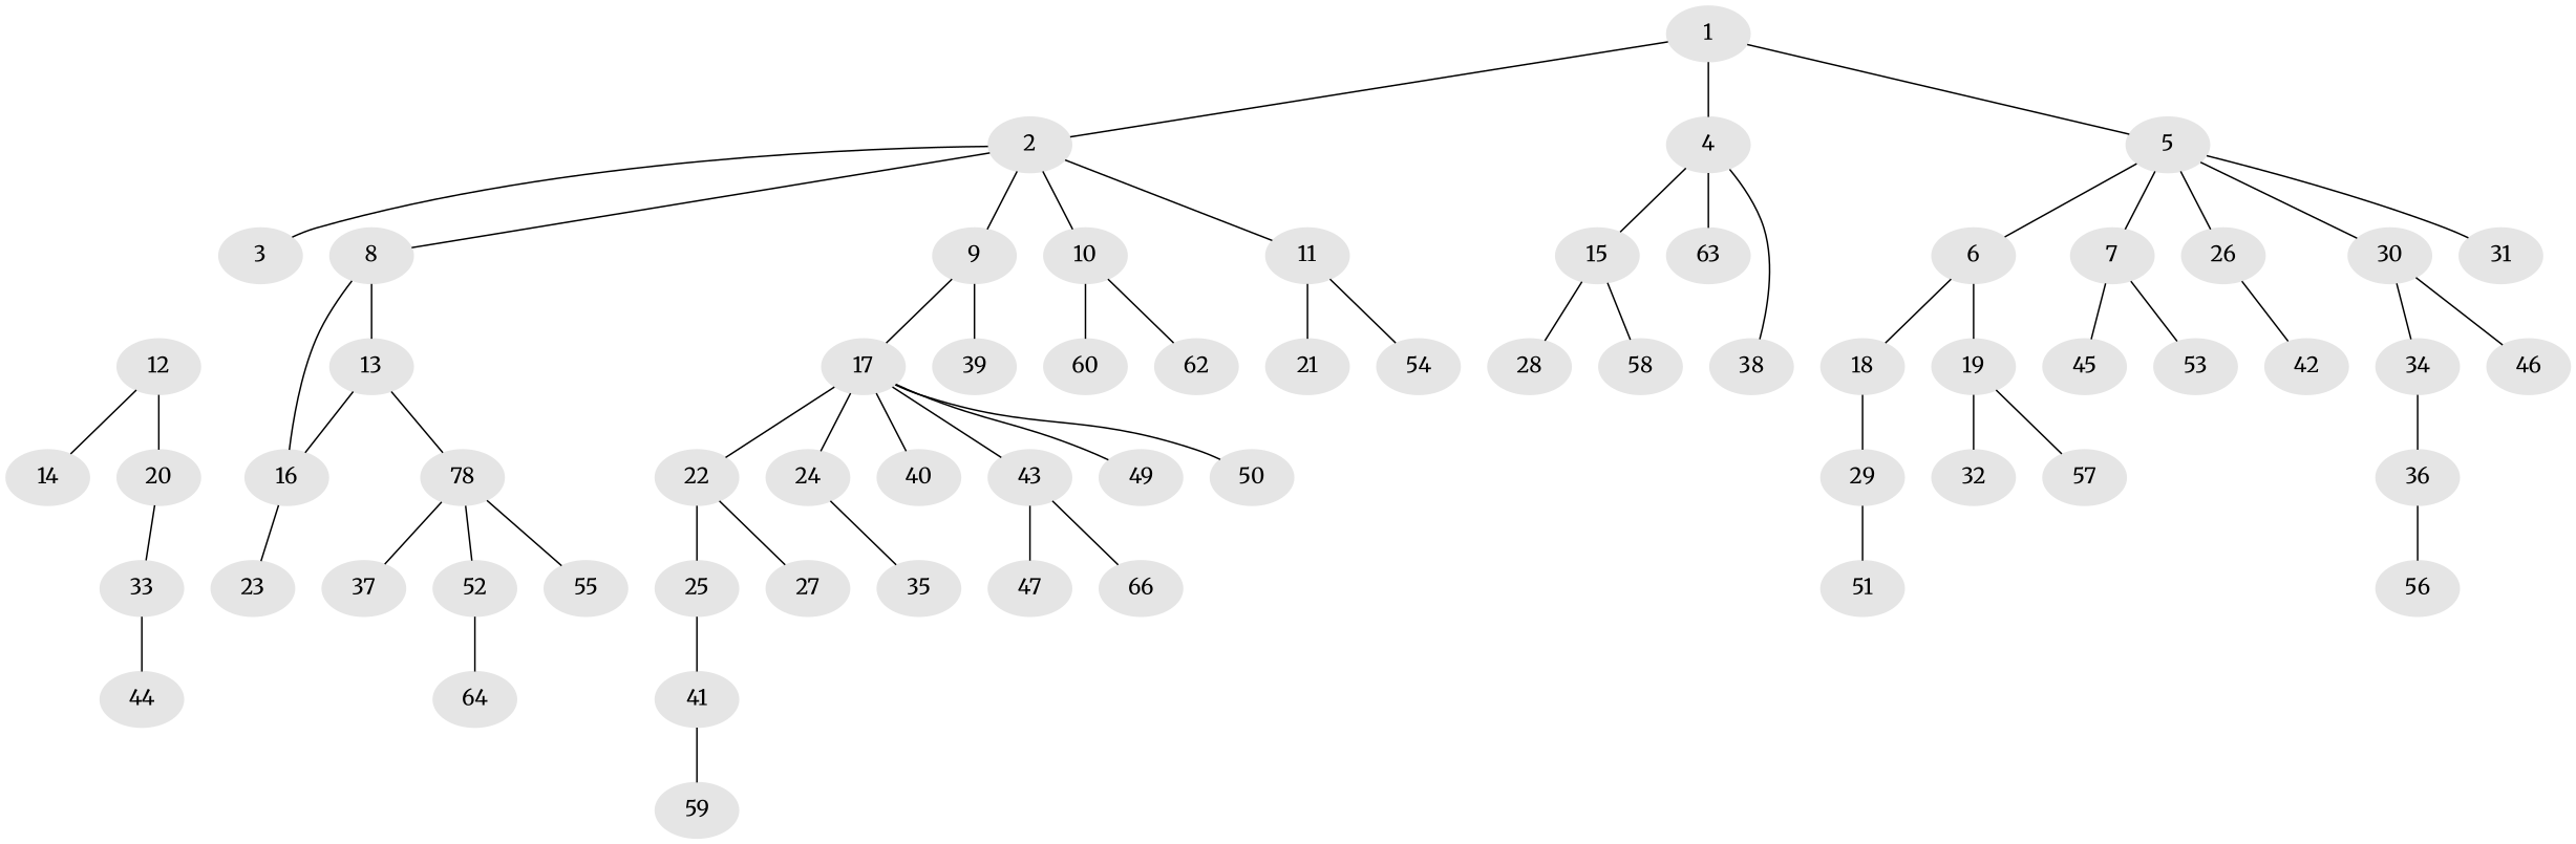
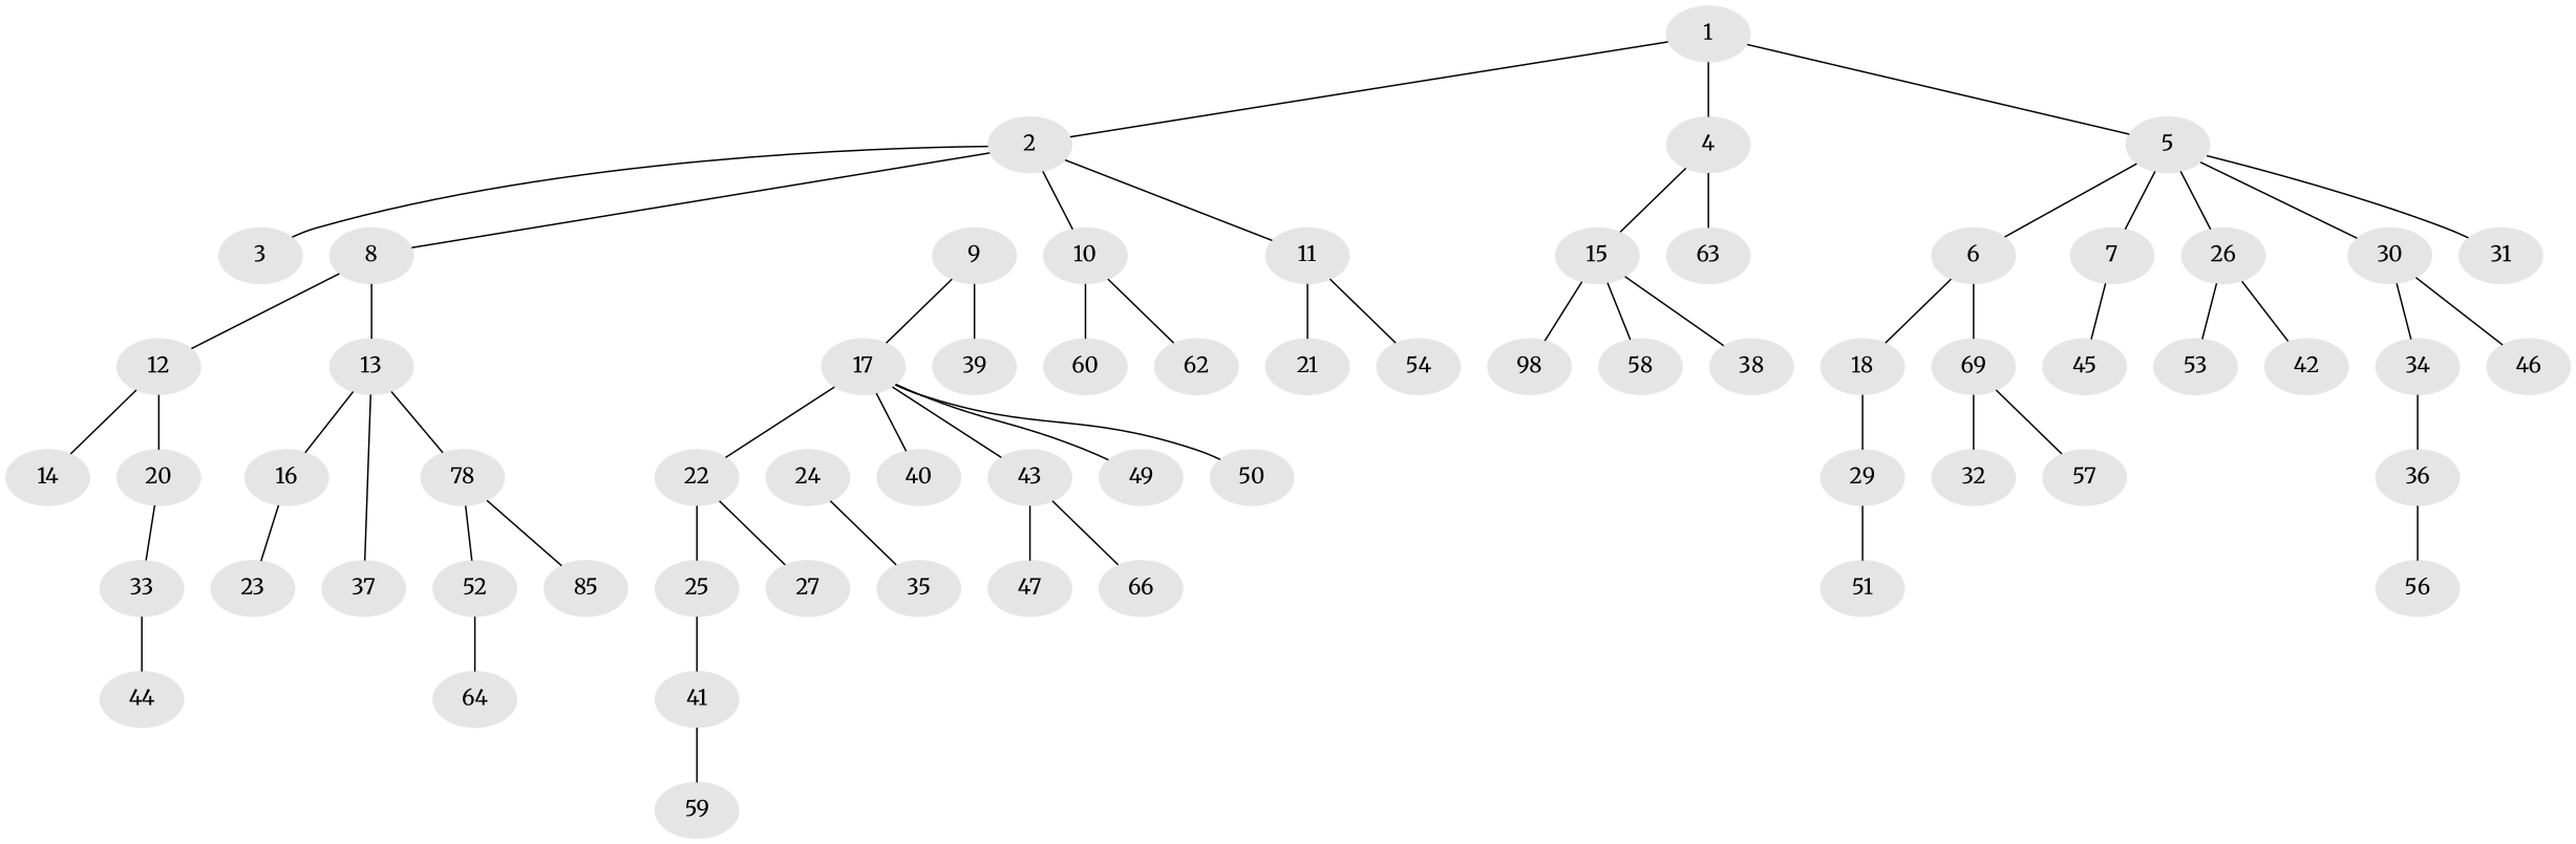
  graph {
    fontname=Merriweather
    node [color=gray90 fontname=Merriweather style=filled]
    edge [fontname=Merriweather]
    1
    2
    4
    5
    3
    8
    9
    10
    11
    15
    63
    6
    7
    26
    30
    31
    12
    13
    17
    39
    60
    62
    21
    54
-   28
+   28 [label=98]
    38
    58
    18
-   19
+   19 [label=69]
    45
    42
    53
    34
    46
    29
    32
    57
    14
    20
    16
    37
    n42 [label=78]
    22
    24
    40
    43
    49
    50
    33
    23
    52
-   55
+   55 [label=85]
    25
    27
    35
    47
    n57 [label=66]
    51
    44
    41
    59
    36
    56
    64
    1 -- 2
    1 -- 4
    1 -- 5
    2 -- 3
    2 -- 8
-   2 -- 9
    2 -- 10
    2 -- 11
    4 -- 15
    4 -- 63
    5 -- 6
    5 -- 7
    5 -- 26
    5 -- 30
    5 -- 31
-   8 -- 16
+   8 -- 12
    8 -- 13
    9 -- 17
    9 -- 39
    10 -- 60
    10 -- 62
    11 -- 21
    11 -- 54
    15 -- 28
-   4 -- 38
+   15 -- 38
    15 -- 58
    6 -- 18
    6 -- 19
    7 -- 45
    26 -- 42
-   7 -- 53
+   26 -- 53
    30 -- 34
    30 -- 46
    12 -- 14
    12 -- 20
    13 -- 16
-   n42 -- 37
+   13 -- 37
    13 -- n42
    17 -- 22
-   17 -- 24
    17 -- 40
    17 -- 43
    17 -- 49
    17 -- 50
    18 -- 29
    19 -- 32
    19 -- 57
    34 -- 36
    29 -- 51
    20 -- 33
    16 -- 23
    n42 -- 52
    n42 -- 55
    22 -- 25
    22 -- 27
    24 -- 35
    43 -- 47
    43 -- n57
    33 -- 44
    52 -- 64
    25 -- 41
    41 -- 59
    36 -- 56
  }
